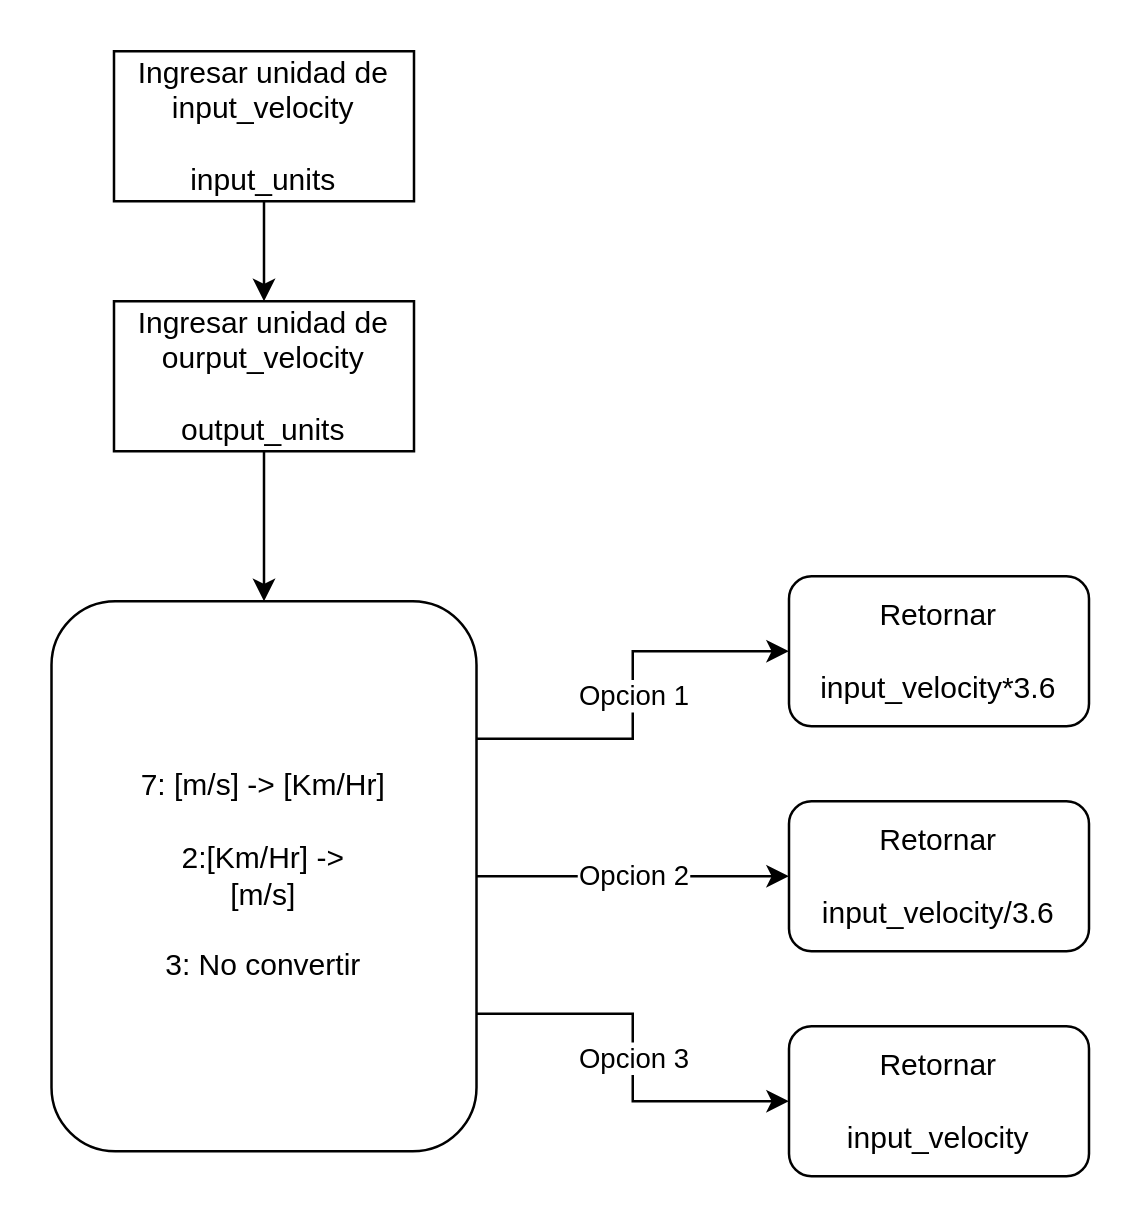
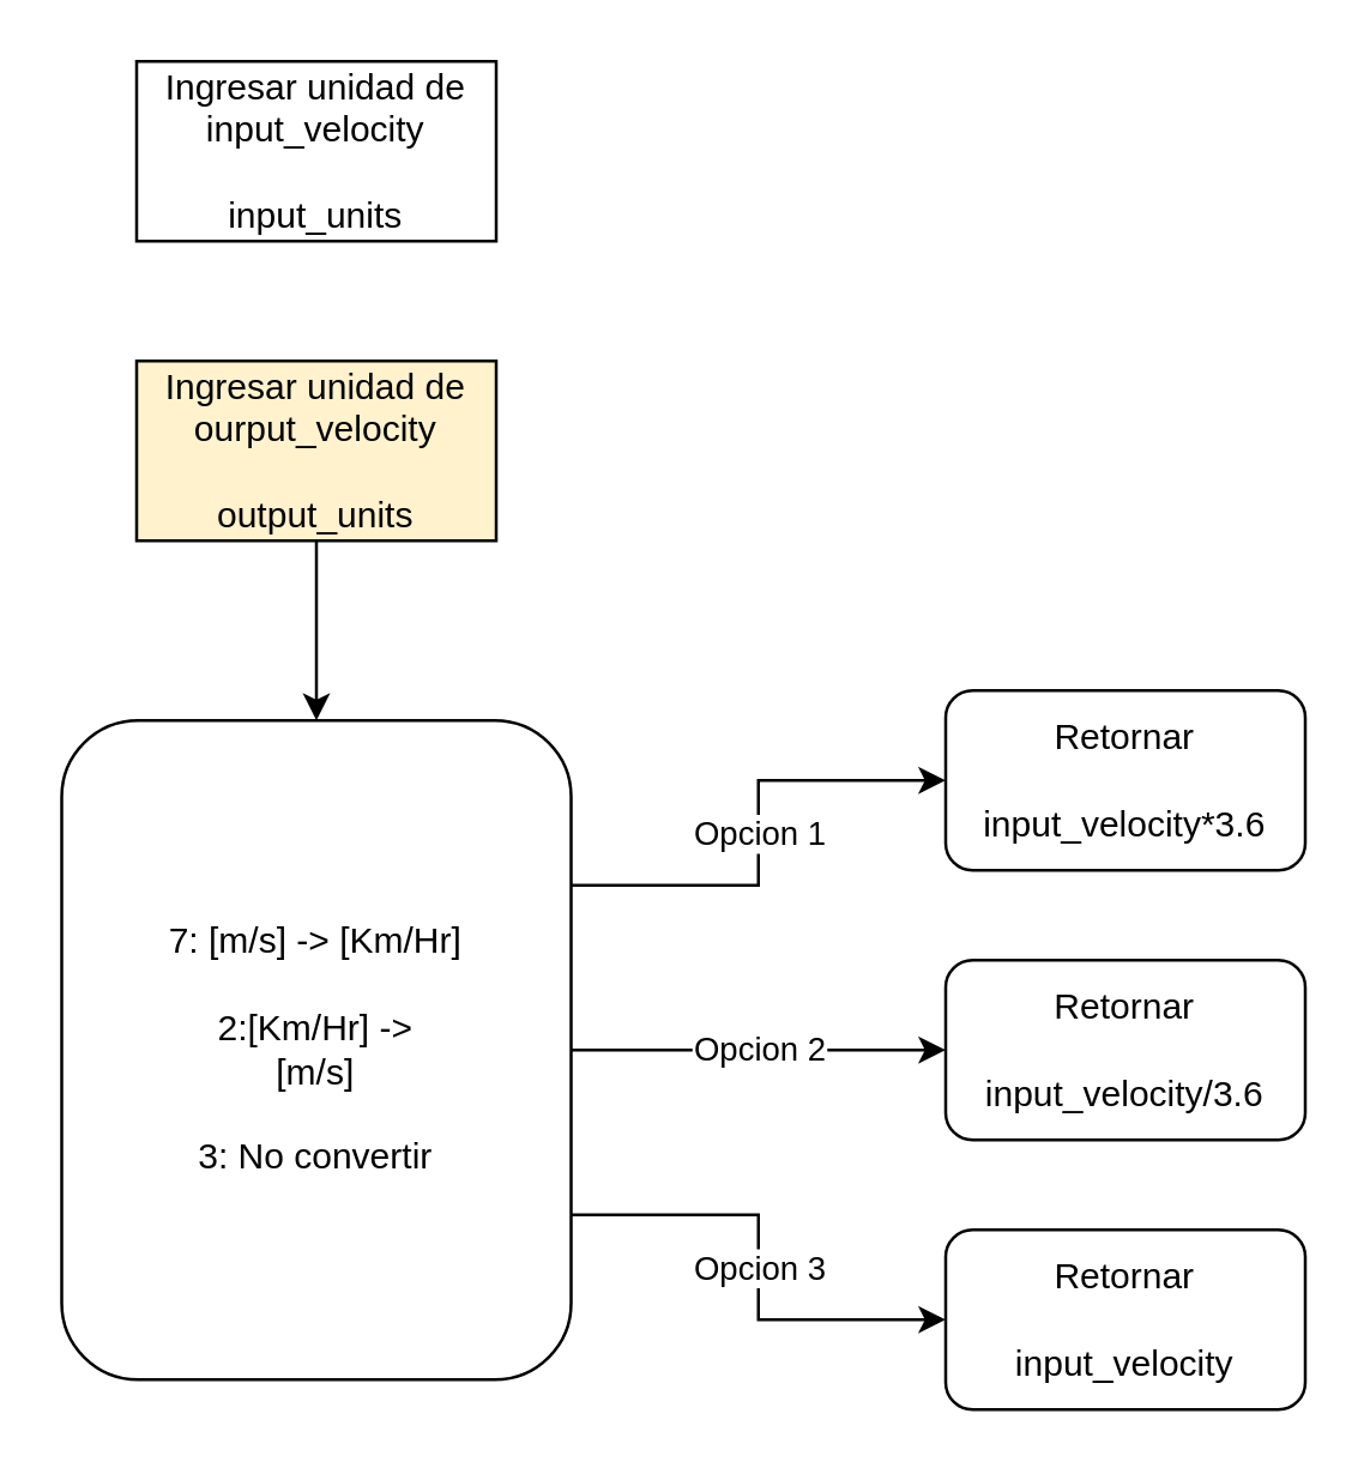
  <mxCell id="0" />
  <mxCell id="1" parent="0" />
- <mxCell id="2" style="edgeStyle=orthogonalEdgeStyle;rounded=0;orthogonalLoop=1;jettySize=auto;html=1;exitX=0.5;exitY=1;exitDx=0;exitDy=0;" edge="1" parent="1" source="3" target="9"><mxGeometry relative="1" as="geometry" /></mxCell>
  <mxCell id="3" value="Ingresar unidad de input_velocity&lt;br&gt;&lt;br&gt;input_units" style="rounded=0;whiteSpace=wrap;html=1;" vertex="1" parent="1"><mxGeometry x="45" y="20" width="120" height="60" as="geometry" /></mxCell>
  <mxCell id="4" value="Opcion 2" style="edgeStyle=orthogonalEdgeStyle;rounded=0;orthogonalLoop=1;jettySize=auto;html=1;entryX=0;entryY=0.5;entryDx=0;entryDy=0;" edge="1" parent="1" source="7" target="11"><mxGeometry relative="1" as="geometry"><Array as="points"><mxPoint x="290" y="350" /></Array></mxGeometry></mxCell>
  <mxCell id="5" value="Opcion 3" style="edgeStyle=orthogonalEdgeStyle;rounded=0;orthogonalLoop=1;jettySize=auto;html=1;exitX=1;exitY=0.75;exitDx=0;exitDy=0;entryX=0;entryY=0.5;entryDx=0;entryDy=0;" edge="1" parent="1" source="7" target="12"><mxGeometry relative="1" as="geometry" /></mxCell>
  <mxCell id="6" value="Opcion 1" style="edgeStyle=orthogonalEdgeStyle;rounded=0;orthogonalLoop=1;jettySize=auto;html=1;exitX=1;exitY=0.25;exitDx=0;exitDy=0;entryX=0;entryY=0.5;entryDx=0;entryDy=0;" edge="1" parent="1" source="7" target="10"><mxGeometry relative="1" as="geometry" /></mxCell>
  <mxCell id="7" value="7: [m/s] -&amp;gt; [Km/Hr]&lt;br&gt;&lt;br&gt;2:[Km/Hr] -&amp;gt;&lt;br&gt;[m/s]&lt;br&gt;&lt;br&gt;3: No convertir" style="rounded=1;whiteSpace=wrap;html=1;" vertex="1" parent="1"><mxGeometry x="20" y="240" width="170" height="220" as="geometry" /></mxCell>
  <mxCell id="8" style="edgeStyle=orthogonalEdgeStyle;rounded=0;orthogonalLoop=1;jettySize=auto;html=1;exitX=0.5;exitY=1;exitDx=0;exitDy=0;entryX=0.5;entryY=0;entryDx=0;entryDy=0;" edge="1" parent="1" source="9" target="7"><mxGeometry relative="1" as="geometry" /></mxCell>
- <mxCell id="9" value="Ingresar unidad de ourput_velocity&lt;br&gt;&lt;br&gt;output_units" style="rounded=0;whiteSpace=wrap;html=1;" vertex="1" parent="1"><mxGeometry x="45" y="120" width="120" height="60" as="geometry" /></mxCell>
+ <mxCell id="9" value="Ingresar unidad de ourput_velocity&lt;br&gt;&lt;br&gt;output_units" style="rounded=0;whiteSpace=wrap;html=1;fillColor=#fff2cc;" vertex="1" parent="1"><mxGeometry x="45" y="120" width="120" height="60" as="geometry" /></mxCell>
  <mxCell id="10" value="Retornar&lt;br&gt;&lt;br&gt;input_velocity*3.6" style="rounded=1;whiteSpace=wrap;html=1;" vertex="1" parent="1"><mxGeometry x="315" y="230" width="120" height="60" as="geometry" /></mxCell>
  <mxCell id="11" value="Retornar&lt;br&gt;&lt;br&gt;input_velocity/3.6" style="rounded=1;whiteSpace=wrap;html=1;" vertex="1" parent="1"><mxGeometry x="315" y="320" width="120" height="60" as="geometry" /></mxCell>
  <mxCell id="12" value="Retornar&lt;br&gt;&lt;br&gt;input_velocity" style="rounded=1;whiteSpace=wrap;html=1;" vertex="1" parent="1"><mxGeometry x="315" y="410" width="120" height="60" as="geometry" /></mxCell>
